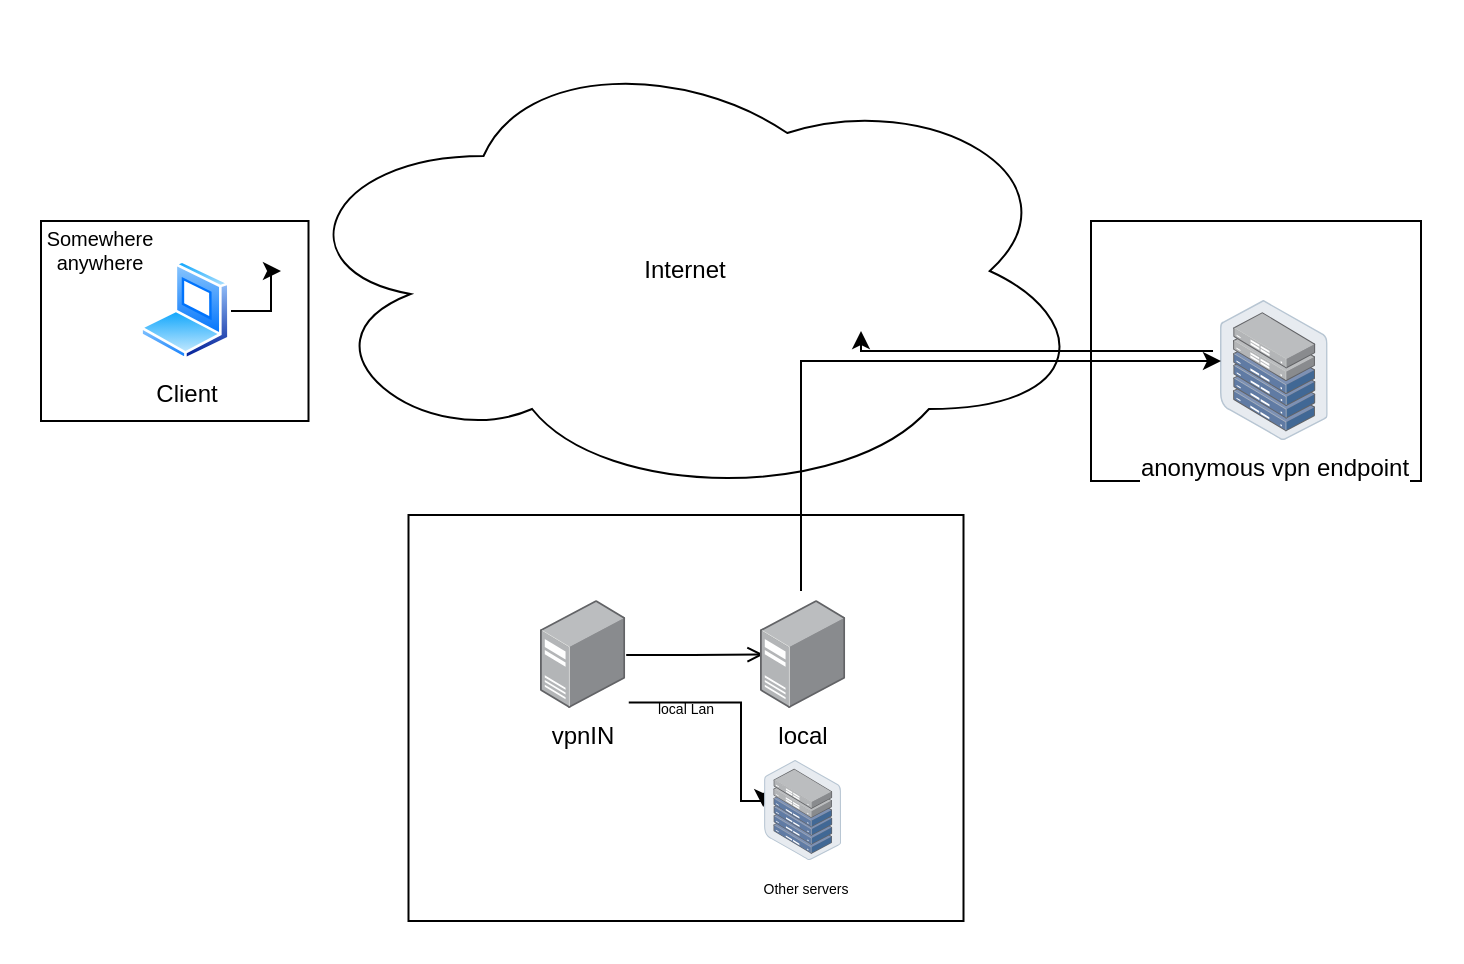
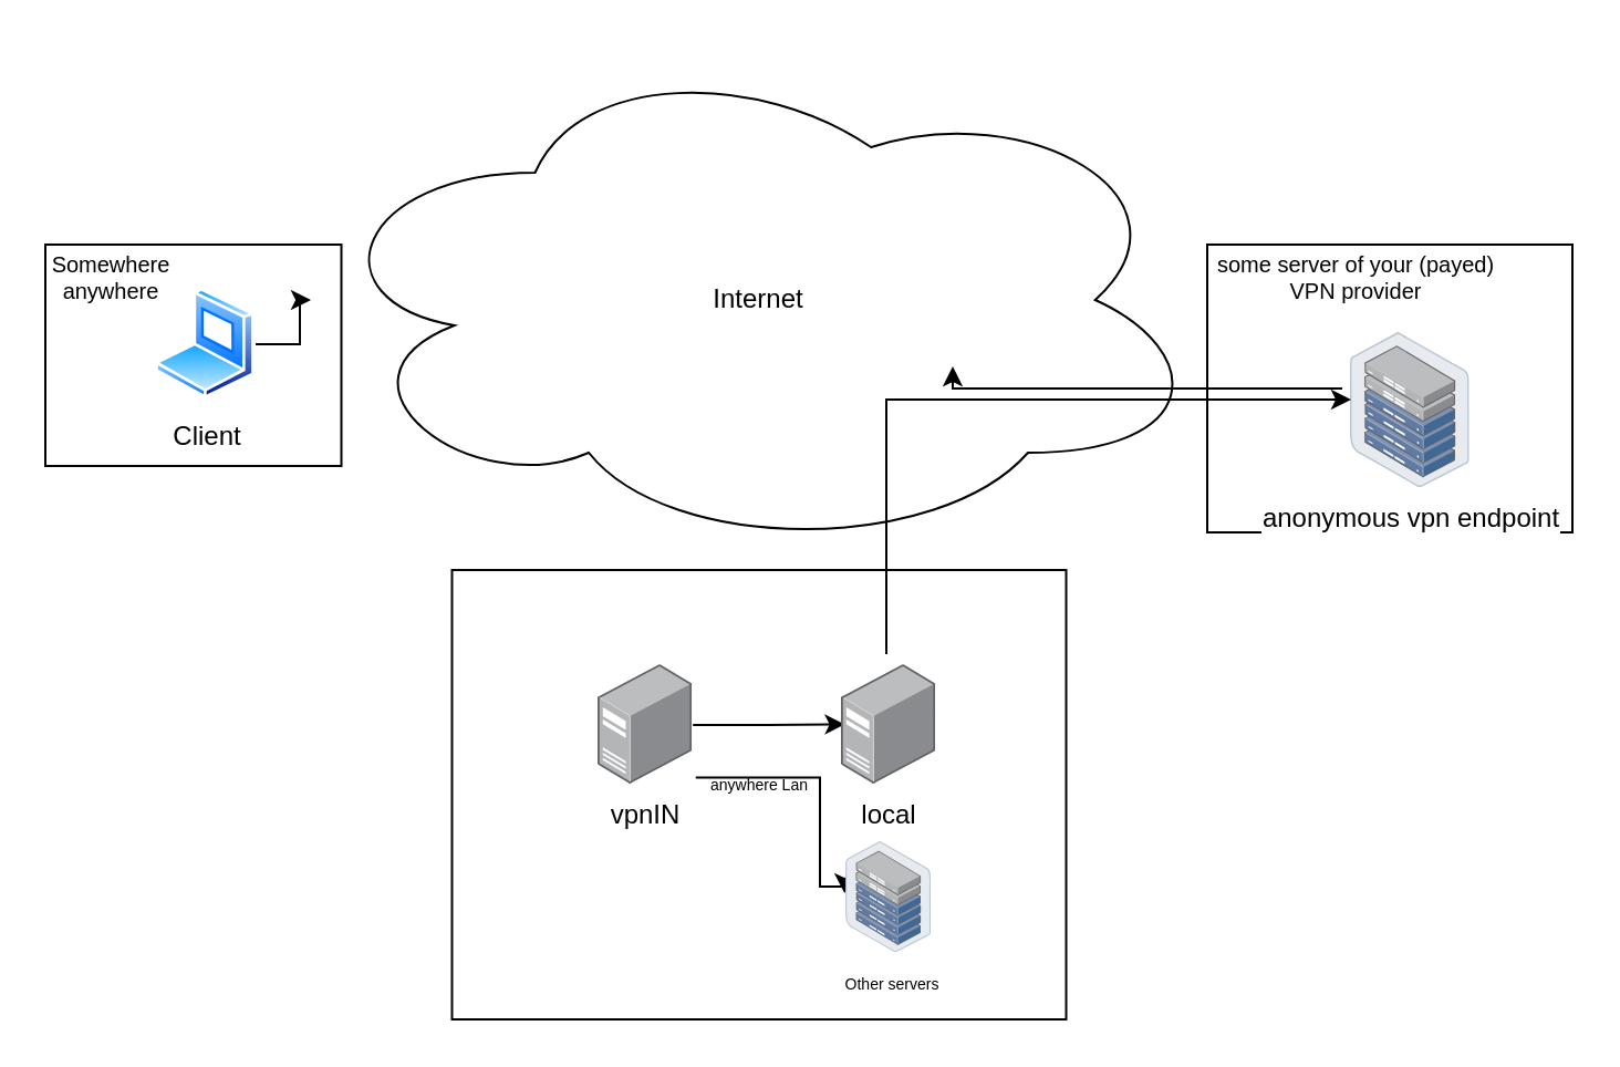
  <mxCell id="0" />
  <mxCell id="1" parent="0" />
  <mxCell id="2" value="Internet" style="ellipse;shape=cloud;whiteSpace=wrap;html=1;" parent="1" vertex="1"><mxGeometry x="140" y="20" width="405" height="230" as="geometry" /></mxCell>
  <mxCell id="3" value="" style="rounded=0;whiteSpace=wrap;html=1;fontSize=10;" vertex="1" parent="1"><mxGeometry x="545" y="110" width="165" height="130" as="geometry" /></mxCell>
  <mxCell id="4" value="" style="rounded=0;whiteSpace=wrap;html=1;fontSize=7;" vertex="1" parent="1"><mxGeometry x="203.75" y="257" width="277.5" height="203" as="geometry" /></mxCell>
  <mxCell id="5" value="" style="rounded=0;whiteSpace=wrap;html=1;fontSize=10;" vertex="1" parent="1"><mxGeometry x="20" y="110" width="133.75" height="100" as="geometry" /></mxCell>
  <mxCell id="6" style="edgeStyle=orthogonalEdgeStyle;rounded=0;orthogonalLoop=1;jettySize=auto;html=1;" edge="1" parent="1" source="7" target="2"><mxGeometry relative="1" as="geometry" /></mxCell>
  <mxCell id="7" value="&lt;div&gt;Client&lt;/div&gt;" style="aspect=fixed;perimeter=ellipsePerimeter;html=1;align=center;shadow=0;dashed=0;spacingTop=3;image;image=img/lib/active_directory/laptop_client.svg;" parent="1" vertex="1"><mxGeometry x="70" y="130" width="45" height="50" as="geometry" /></mxCell>
  <mxCell id="8" value="anonymous vpn endpoint" style="points=[];aspect=fixed;html=1;align=center;shadow=0;dashed=0;image;image=img/lib/allied_telesis/storage/Datacenter_Server_Half_Rack_ToR.svg;" parent="1" vertex="1"><mxGeometry x="610" y="150" width="53.87" height="70" as="geometry" /></mxCell>
  <mxCell id="9" value="" style="edgeStyle=elbowEdgeStyle;elbow=vertical;endArrow=classic;html=1;rounded=0;" parent="1" target="8" edge="1"><mxGeometry width="50" height="50" relative="1" as="geometry"><mxPoint x="400" y="295" as="sourcePoint" /><mxPoint x="520" y="180" as="targetPoint" /><Array as="points"><mxPoint x="420" y="180" /><mxPoint x="410" y="180" /><mxPoint x="380" y="180" /><mxPoint x="370" y="180" /><mxPoint x="360" y="180" /><mxPoint x="440" y="180" /></Array></mxGeometry></mxCell>
  <mxCell id="10" value="" style="edgeStyle=segmentEdgeStyle;endArrow=classic;html=1;rounded=0;exitX=-0.074;exitY=0.357;exitDx=0;exitDy=0;exitPerimeter=0;" parent="1" source="8" edge="1"><mxGeometry width="50" height="50" relative="1" as="geometry"><mxPoint x="370" y="320" as="sourcePoint" /><mxPoint x="430" y="165" as="targetPoint" /></mxGeometry></mxCell>
- <mxCell id="11" style="edgeStyle=orthogonalEdgeStyle;rounded=0;orthogonalLoop=1;jettySize=auto;html=1;entryX=0.03;entryY=0.495;entryDx=0;entryDy=0;entryPerimeter=0;endArrow=open;" edge="1" parent="1" source="13" target="14"><mxGeometry relative="1" as="geometry" /></mxCell>
+ <mxCell id="11" style="edgeStyle=orthogonalEdgeStyle;rounded=0;orthogonalLoop=1;jettySize=auto;html=1;entryX=0.03;entryY=0.495;entryDx=0;entryDy=0;entryPerimeter=0;" edge="1" parent="1" source="13" target="14"><mxGeometry relative="1" as="geometry" /></mxCell>
  <mxCell id="12" style="edgeStyle=orthogonalEdgeStyle;rounded=0;orthogonalLoop=1;jettySize=auto;html=1;entryX=-0.024;entryY=0.46;entryDx=0;entryDy=0;entryPerimeter=0;fontSize=7;startArrow=none;exitX=1.03;exitY=0.939;exitDx=0;exitDy=0;exitPerimeter=0;" edge="1" parent="1" source="13" target="15"><mxGeometry relative="1" as="geometry"><Array as="points"><mxPoint x="370" y="351" /><mxPoint x="370" y="400" /><mxPoint x="381" y="400" /></Array></mxGeometry></mxCell>
  <mxCell id="13" value="vpnIN" style="points=[];aspect=fixed;html=1;align=center;shadow=0;dashed=0;image;image=img/lib/allied_telesis/computer_and_terminals/Server_Desktop.svg;" vertex="1" parent="1"><mxGeometry x="270" y="300" width="42.6" height="54" as="geometry" /></mxCell>
  <mxCell id="14" value="&lt;div&gt;local&lt;/div&gt;" style="points=[];aspect=fixed;html=1;align=center;shadow=0;dashed=0;image;image=img/lib/allied_telesis/computer_and_terminals/Server_Desktop.svg;" vertex="1" parent="1"><mxGeometry x="380" y="300" width="42.6" height="54" as="geometry" /></mxCell>
  <mxCell id="15" value="" style="points=[];aspect=fixed;html=1;align=center;shadow=0;dashed=0;image;image=img/lib/allied_telesis/storage/Datacenter_Server_Half_Rack_ToR.svg;fontSize=7;" vertex="1" parent="1"><mxGeometry x="382.06" y="380" width="38.48" height="50" as="geometry" /></mxCell>
- <mxCell id="16" value="&lt;div&gt;local Lan&lt;/div&gt;" style="text;html=1;strokeColor=none;fillColor=none;align=center;verticalAlign=middle;whiteSpace=wrap;rounded=0;fontSize=7;" vertex="1" parent="1"><mxGeometry x="312.5" y="340" width="60" height="30" as="geometry" /></mxCell>
+ <mxCell id="16" value="&lt;div&gt;anywhere Lan&lt;/div&gt;" style="text;html=1;strokeColor=none;fillColor=none;align=center;verticalAlign=middle;whiteSpace=wrap;rounded=0;fontSize=7;" vertex="1" parent="1"><mxGeometry x="312.5" y="340" width="60" height="30" as="geometry" /></mxCell>
  <mxCell id="17" value="&lt;div&gt;Other servers&lt;/div&gt;" style="text;html=1;strokeColor=none;fillColor=none;align=center;verticalAlign=middle;whiteSpace=wrap;rounded=0;fontSize=7;" vertex="1" parent="1"><mxGeometry x="372.6" y="430" width="60" height="30" as="geometry" /></mxCell>
  <mxCell id="18" value="Somewhere anywhere" style="text;html=1;strokeColor=none;fillColor=none;align=center;verticalAlign=middle;whiteSpace=wrap;rounded=0;fontSize=10;" vertex="1" parent="1"><mxGeometry x="20" y="110" width="60" height="30" as="geometry" /></mxCell>
+ <mxCell id="19" value="some server of your (payed) VPN provider" style="text;html=1;strokeColor=none;fillColor=none;align=center;verticalAlign=middle;whiteSpace=wrap;rounded=0;fontSize=10;" vertex="1" parent="1"><mxGeometry x="545" y="110" width="135" height="30" as="geometry" /></mxCell>
